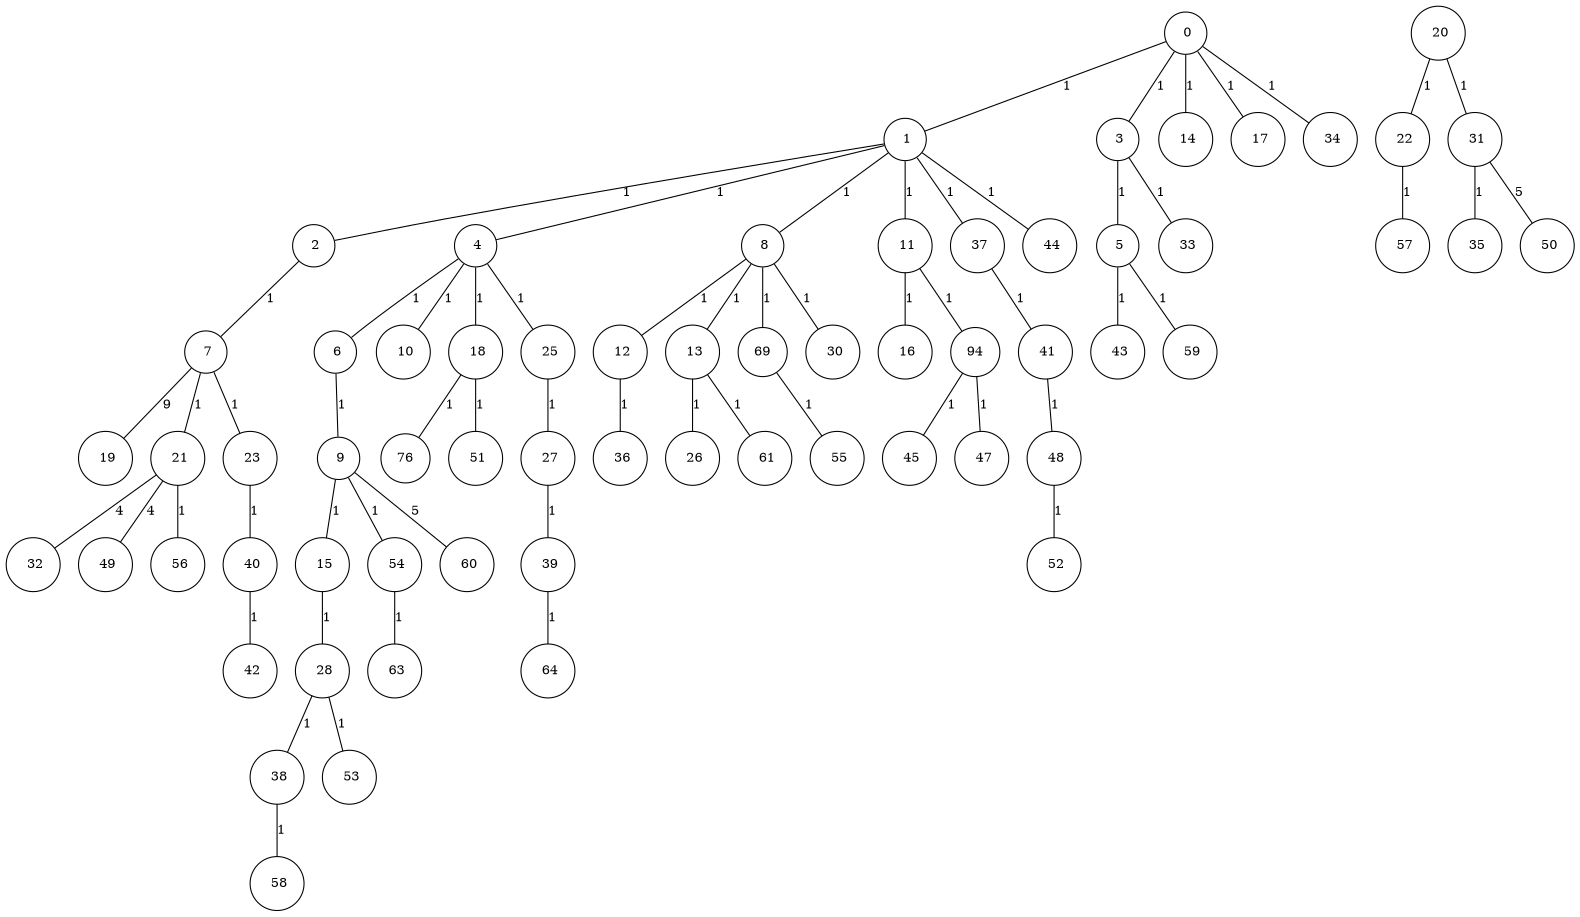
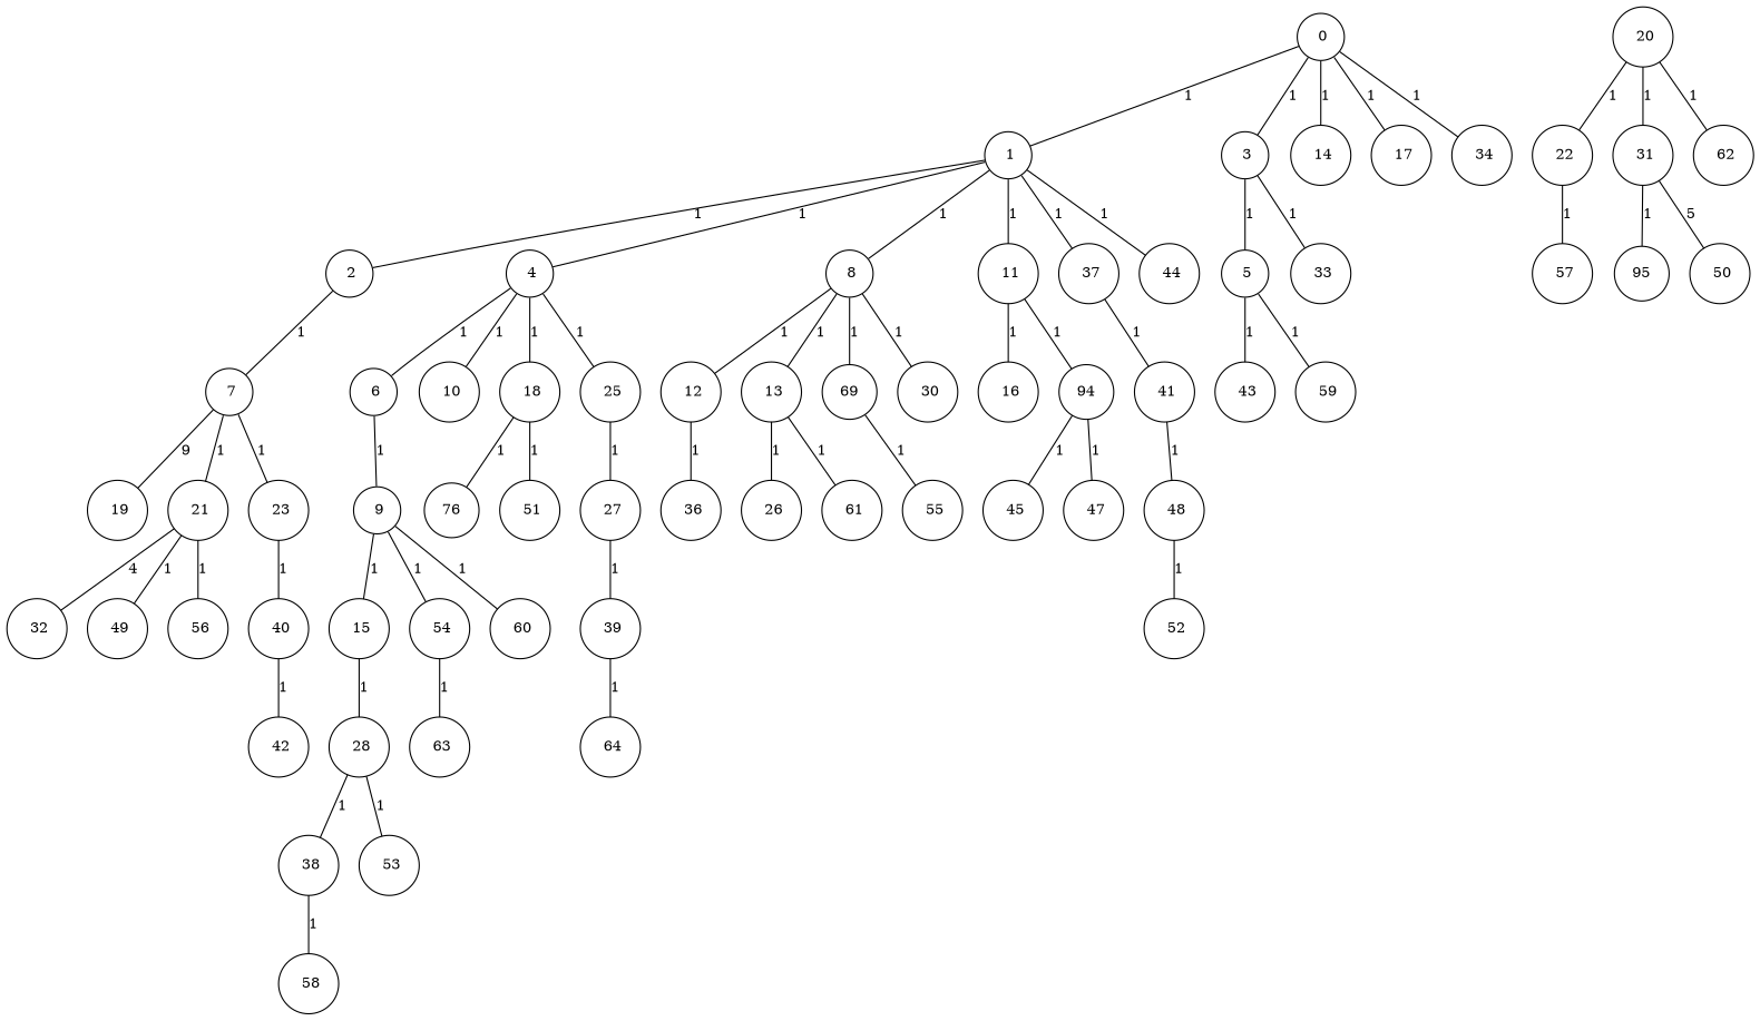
  graph {
    fixedsize="true;"
    node [color=black fontsize=12 hight=.12 shape=circle]
    edge [fontsize=12]
    n1 [label=" 0" width=.12]
    n2 [label=" 1" width=.12]
    n3 [label=" 3" width=.12]
    n4 [label=" 14" width=.12]
    n5 [label=" 17" width=.12]
    n6 [label=" 34" width=.12]
    n7 [label=" 2" width=.12]
    n8 [label=" 4" width=.12]
    n9 [label=" 8" width=.12]
    n10 [label=" 11" width=.12]
    n11 [label=" 37" width=.12]
    n12 [label=" 44" width=.12]
    n13 [label=" 5" width=.12]
    n14 [label=" 33" width=.12]
    n15 [label=" 7" width=.12]
    n16 [label=" 6" width=.12]
    n17 [label=" 10" width=.12]
    n18 [label=" 18" width=.12]
    n19 [label=" 25" width=.12]
    n20 [label=" 12" width=.12]
    n21 [label=" 13" width=.12]
    n22 [label=69 width=.12]
    n23 [label=" 30" width=.12]
    n24 [label=" 16" width=.12]
    n25 [label=94 width=.12]
    n26 [label=" 41" width=.12]
    n27 [label=" 19" width=.12]
    n28 [label=" 21" width=.12]
    n29 [label=" 23" width=.12]
    n30 [label=" 43" width=.12]
    n31 [label=" 59" width=.12]
    n32 [label=" 9" width=.12]
    n33 [label=76 width=.12]
    n34 [label=" 51" width=.12]
    n35 [label=" 27" width=.12]
    n36 [label=" 15" width=.12]
    n37 [label=" 54" width=.12]
    n38 [label=" 60" width=.12]
    n39 [label=" 32" width=.12]
    n40 [label=" 49" width=.12]
    n41 [label=" 56" width=.12]
    n42 [label=" 40" width=.12]
    n43 [label=" 36" width=.12]
    n44 [label=" 26" width=.12]
    n45 [label=" 61" width=.12]
    n46 [label=" 55" width=.12]
    n47 [label=" 28" width=.12]
    n48 [label=" 63" width=.12]
    n49 [label=" 45" width=.12]
    n50 [label=" 47" width=.12]
    n51 [label=" 20" width=.12]
    n52 [label=" 22" width=.12]
    n53 [label=" 31" width=.12]
+   n54 [label=" 62" width=.12]
    n55 [label=" 38" width=.12]
    n56 [label=" 53" width=.12]
    n57 [label=" 39" width=.12]
    n58 [label=" 57" width=.12]
-   n59 [label=" 35" width=.12]
+   n59 [label=95 width=.12]
    n60 [label=" 50" width=.12]
    n61 [label=" 42" width=.12]
    n62 [label=" 64" width=.12]
    n63 [label=" 58" width=.12]
    n64 [label=" 48" width=.12]
    n65 [label=" 52" width=.12]
    n1 -- n2 [label=1]
    n1 -- n3 [label=1]
    n1 -- n4 [label=1]
    n1 -- n5 [label=1]
    n1 -- n6 [label=1]
    n2 -- n7 [label=1]
    n2 -- n8 [label=1]
    n2 -- n9 [label=1]
    n2 -- n10 [label=1]
    n2 -- n11 [label=1]
    n2 -- n12 [label=1]
    n3 -- n13 [label=1]
    n3 -- n14 [label=1]
    n7 -- n15 [label=1]
    n8 -- n16 [label=1]
    n8 -- n17 [label=1]
    n8 -- n18 [label=1]
    n8 -- n19 [label=1]
    n9 -- n20 [label=1]
    n9 -- n21 [label=1]
    n9 -- n22 [label=1]
    n9 -- n23 [label=1]
    n10 -- n24 [label=1]
    n10 -- n25 [label=1]
    n11 -- n26 [label=1]
    n13 -- n30 [label=1]
    n13 -- n31 [label=1]
    n15 -- n27 [label=9]
    n15 -- n28 [label=1]
    n15 -- n29 [label=1]
    n16 -- n32 [label=1]
    n18 -- n33 [label=1]
    n18 -- n34 [label=1]
    n19 -- n35 [label=1]
    n20 -- n43 [label=1]
    n21 -- n44 [label=1]
    n21 -- n45 [label=1]
    n22 -- n46 [label=1]
    n25 -- n49 [label=1]
    n25 -- n50 [label=1]
    n26 -- n64 [label=1]
    n28 -- n39 [label=4]
-   n28 -- n40 [label=4]
+   n28 -- n40 [label=1]
    n28 -- n41 [label=1]
    n29 -- n42 [label=1]
    n32 -- n36 [label=1]
    n32 -- n37 [label=1]
-   n32 -- n38 [label=5]
+   n32 -- n38 [label=1]
    n35 -- n57 [label=1]
    n36 -- n47 [label=1]
    n37 -- n48 [label=1]
    n42 -- n61 [label=1]
    n47 -- n55 [label=1]
    n47 -- n56 [label=1]
    n51 -- n52 [label=1]
    n51 -- n53 [label=1]
+   n51 -- n54 [label=1]
    n52 -- n58 [label=1]
    n53 -- n59 [label=1]
    n53 -- n60 [label=5]
    n55 -- n63 [label=1]
    n57 -- n62 [label=1]
    n64 -- n65 [label=1]
  }
